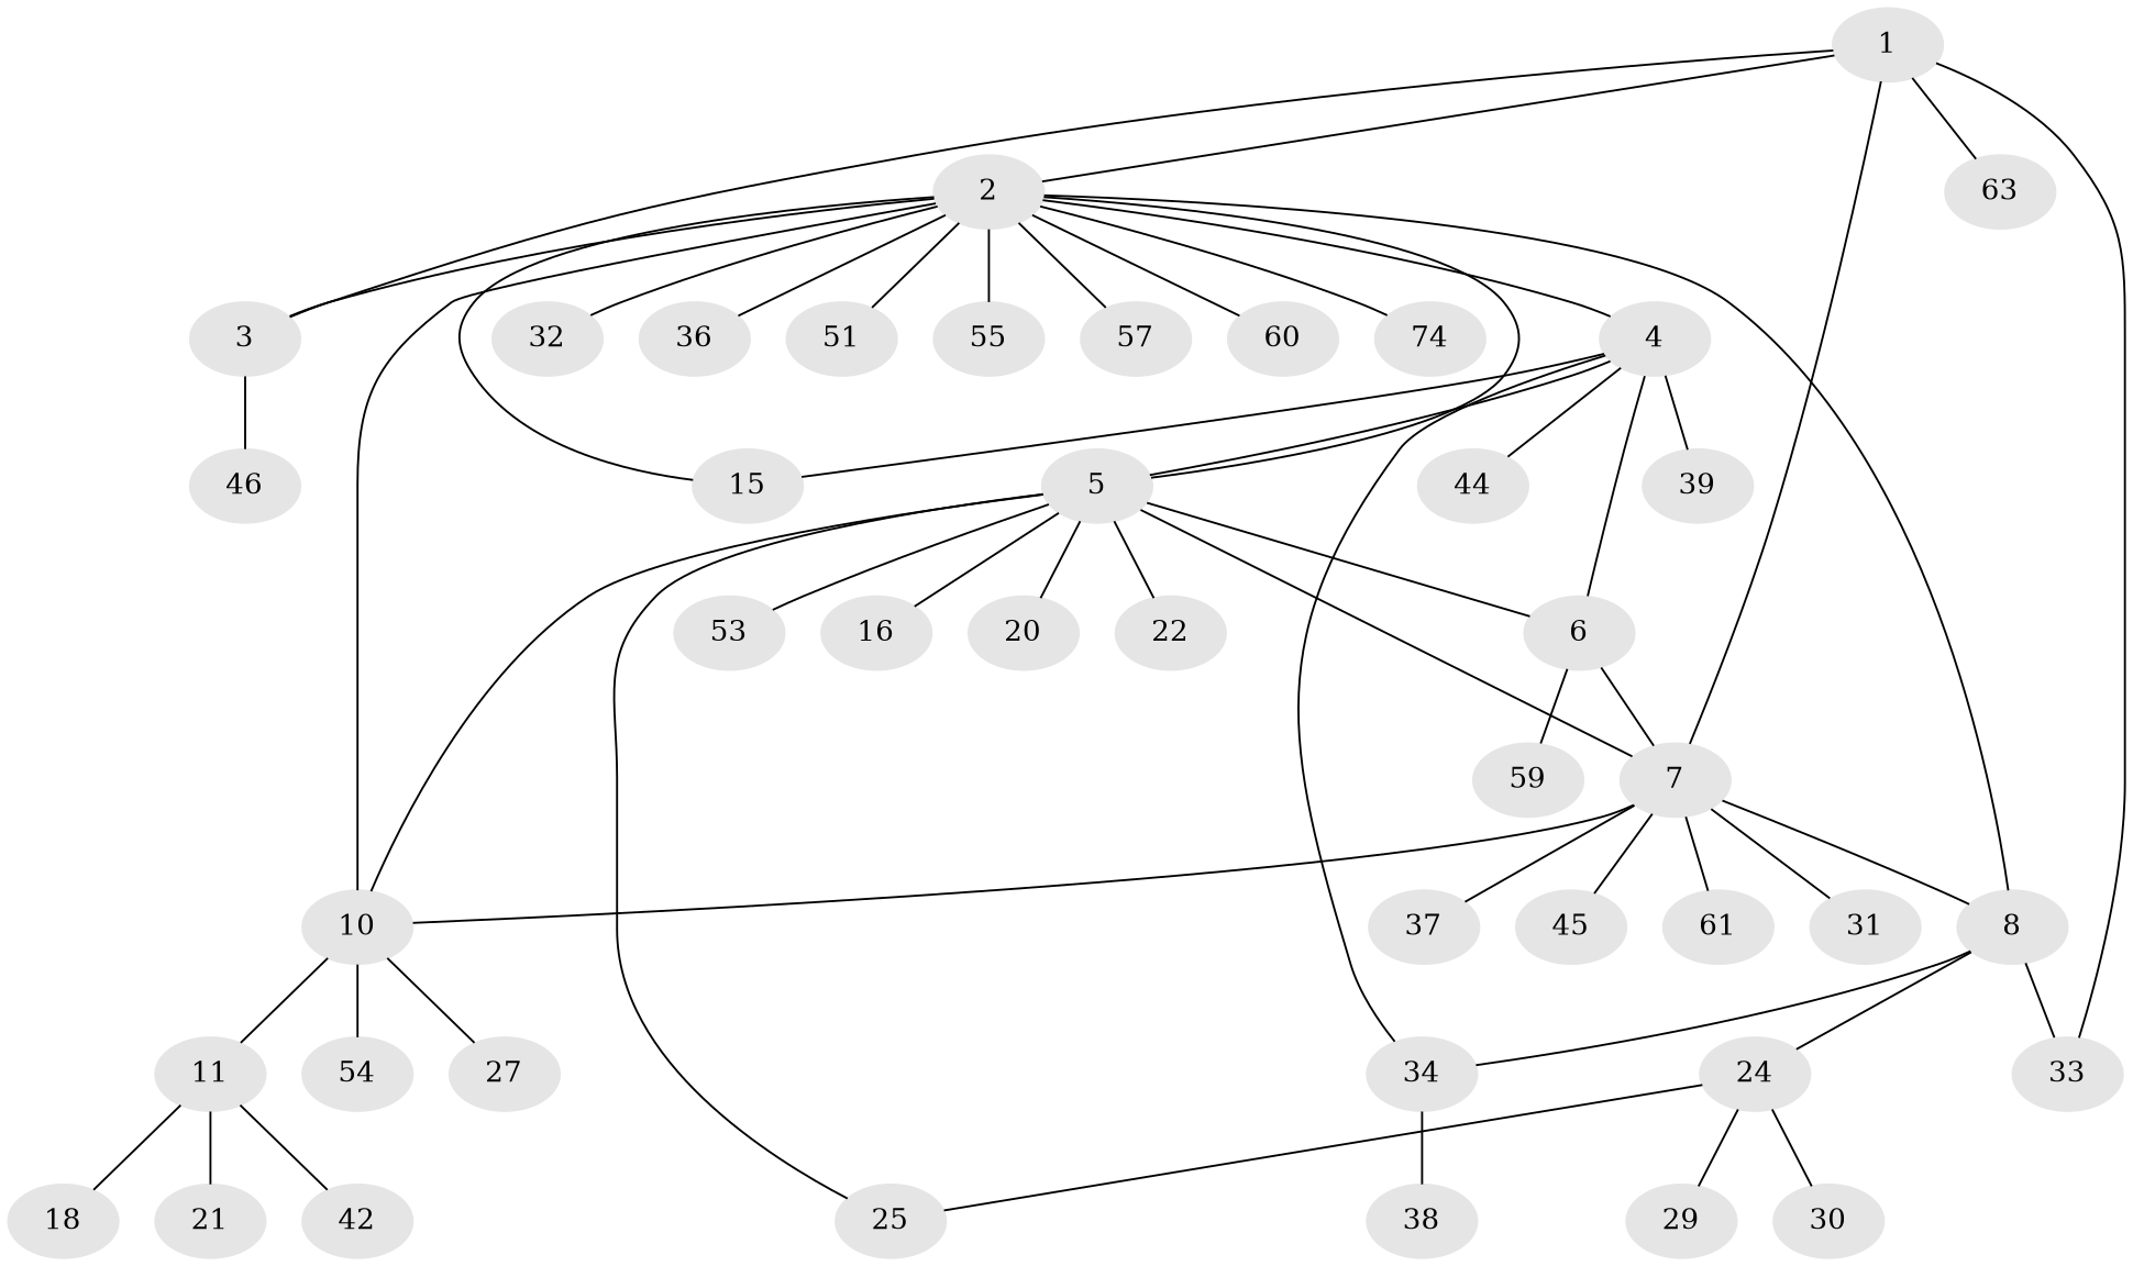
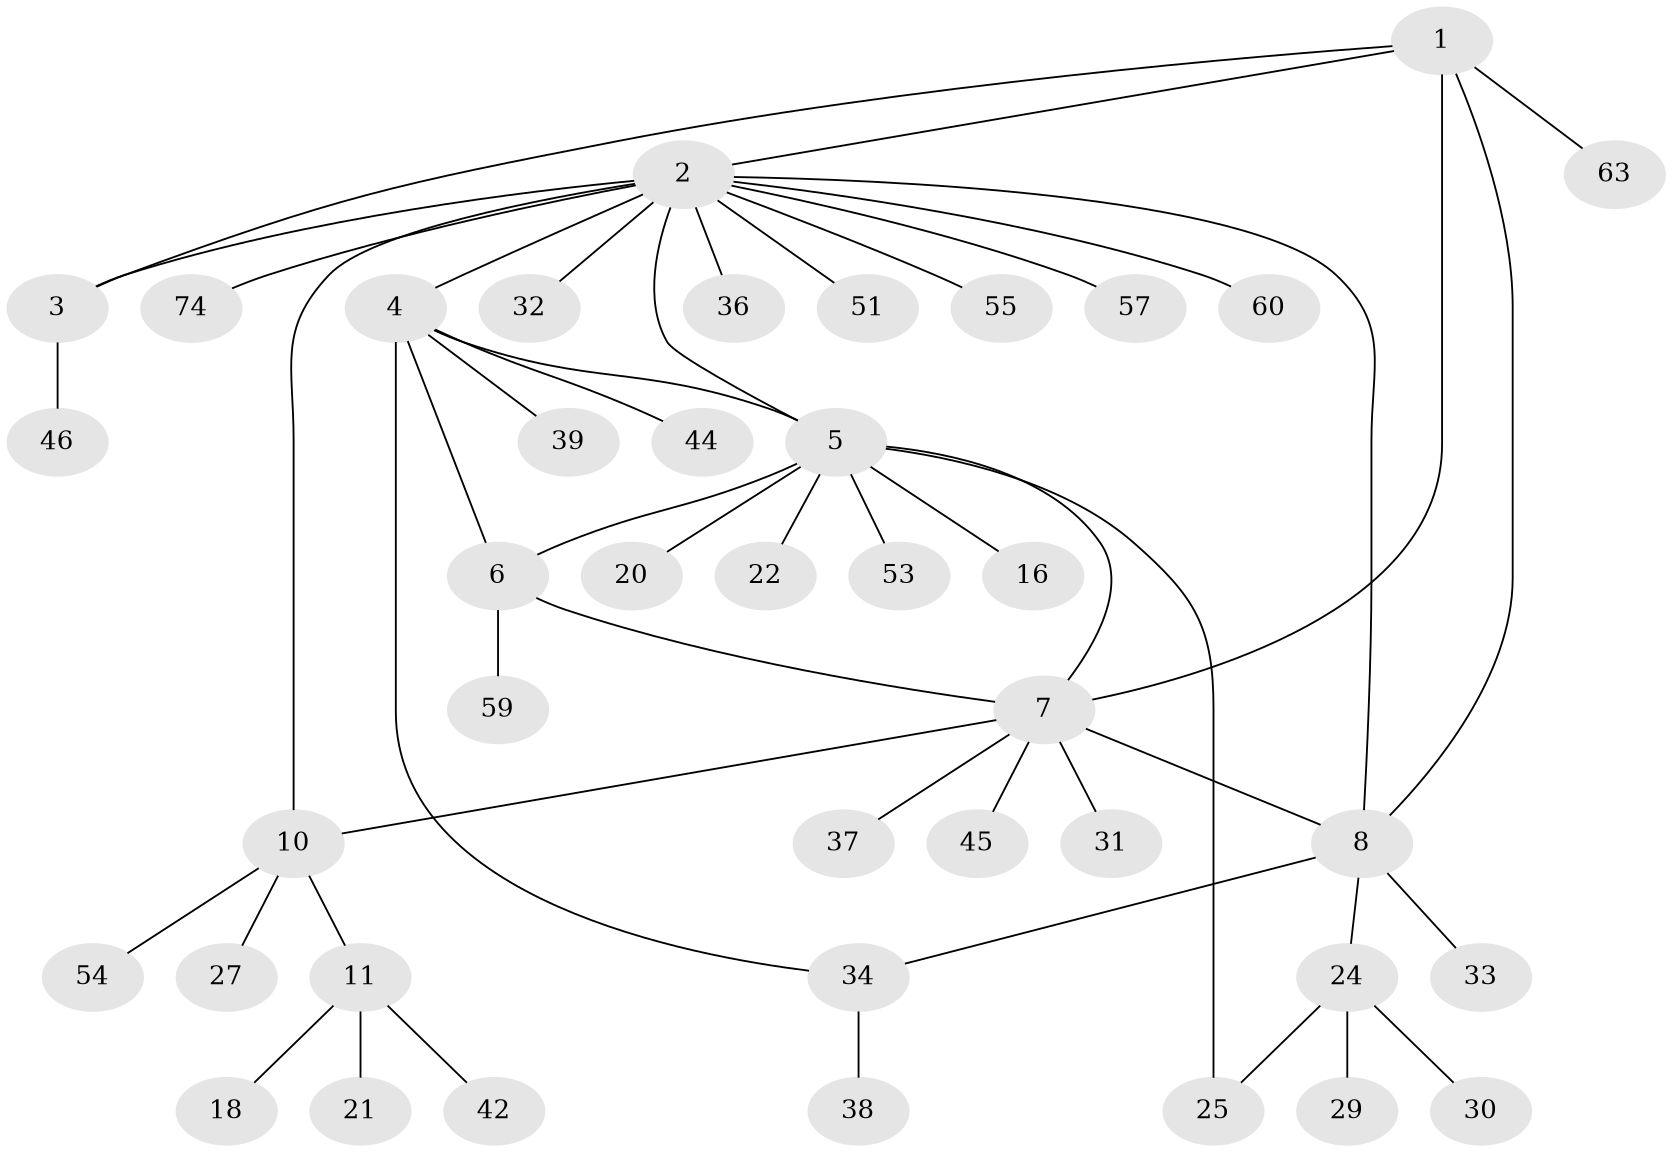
  graph {
    node [color=gray90 style=filled]
    1 [super="+9"]
    2 [super="+13"]
    3 [super="+40"]
    7 [super="+19"]
    8 [super="+17"]
    63
    4 [super="+14"]
    5 [super="+35"]
    10 [super="+12"]
-   15 [super="+28"]
    32
    36
    51
    55
    57
    60
    n17 [label=74]
    46
    31
    37
    45
-   61
    34 [super="+56"]
    24 [super="+48"]
    33
    6 [super="+58"]
    39
    44
    16 [super="+47"]
    20 [super="+52"]
    22 [super="+41"]
    25 [super="+62"]
    53
    11 [super="+26"]
    27
    54
    59
    38
    29 [super="+49"]
    30
    18
    21 [super="+23"]
    42
    1 -- 2
    1 -- 3
    1 -- 7
-   1 -- 33
+   1 -- 8
    1 -- 63
    2 -- 3
    2 -- 8
    2 -- 4
    2 -- 5
    2 -- 10 [weight=2]
-   2 -- 15
    2 -- 32
    2 -- 36
    2 -- 51
    2 -- 55
    2 -- 57
    2 -- 60
    2 -- n17
    3 -- 46
    7 -- 8
    7 -- 10
    7 -- 31
    7 -- 37
    7 -- 45
-   7 -- 61
    8 -- 34
    8 -- 24
    8 -- 33
    4 -- 5
-   4 -- 15
    4 -- 34
    4 -- 6
    4 -- 39
    4 -- 44
    5 -- 7
-   5 -- 10
    5 -- 6
    5 -- 16
    5 -- 20
    5 -- 22
    5 -- 25
    5 -- 53
    10 -- 11 [weight=2]
    10 -- 27
    10 -- 54
    34 -- 38
    24 -- 25
    24 -- 29
    24 -- 30
    6 -- 7
    6 -- 59
    11 -- 18
    11 -- 21
    11 -- 42
  }
